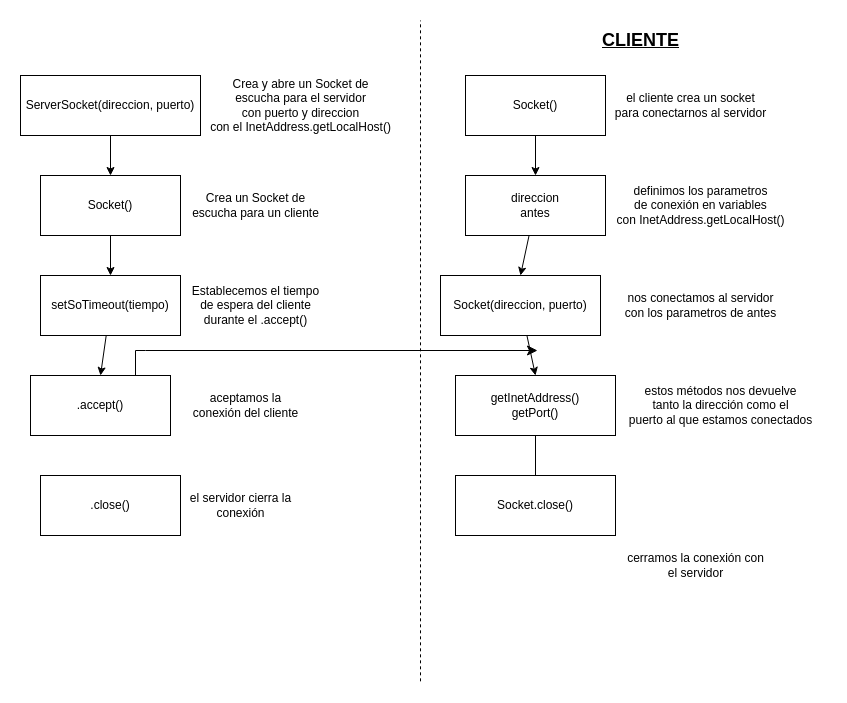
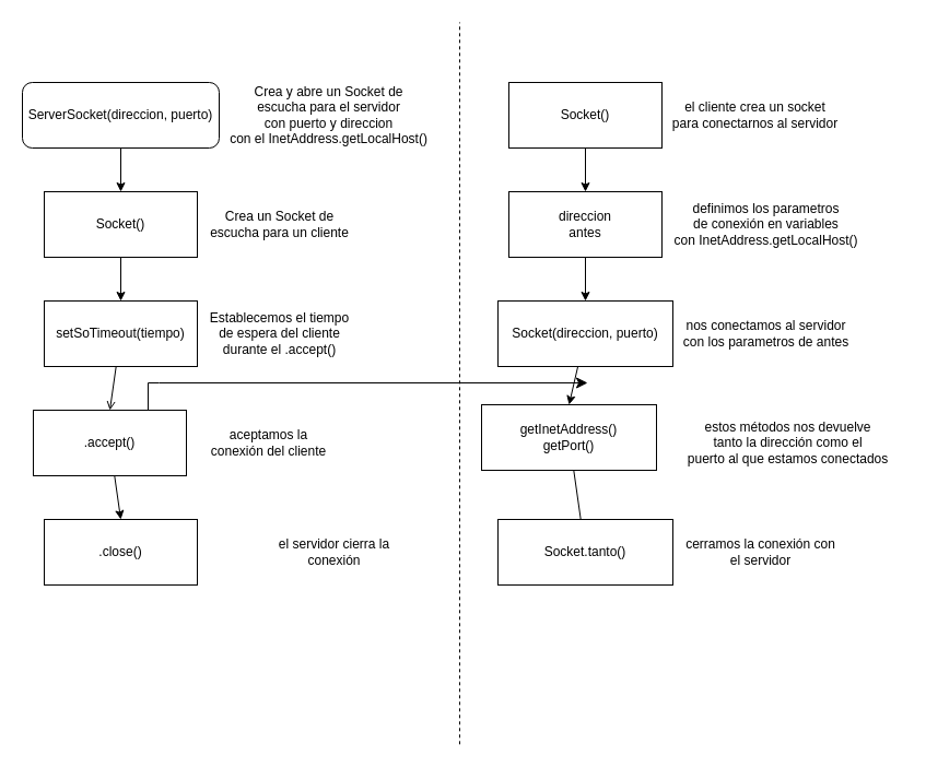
  <mxCell id="0" />
  <mxCell id="1" parent="0" />
  <mxCell id="2" style="edgeStyle=none;html=1;entryX=0.5;entryY=0;entryDx=0;entryDy=0;" edge="1" parent="1" source="3" target="12"><mxGeometry relative="1" as="geometry" /></mxCell>
- <mxCell id="3" value="ServerSocket(direccion, puerto)" style="whiteSpace=wrap;html=1;" parent="1" vertex="1"><mxGeometry x="20" y="75" width="180" height="60" as="geometry" /></mxCell>
+ <mxCell id="3" value="ServerSocket(direccion, puerto)" style="whiteSpace=wrap;html=1;rounded=1;" parent="1" vertex="1"><mxGeometry x="20" y="75" width="180" height="60" as="geometry" /></mxCell>
  <mxCell id="4" value="Crea y abre un Socket de&lt;br&gt;escucha para el servidor&lt;br&gt;con puerto y direccion&lt;br&gt;con el InetAddress.getLocalHost()" style="text;html=1;align=center;verticalAlign=middle;resizable=0;points=[];autosize=1;strokeColor=none;fillColor=none;" parent="1" vertex="1"><mxGeometry x="200" y="70" width="200" height="70" as="geometry" /></mxCell>
- <mxCell id="5" value="&lt;font style=&quot;font-size: 18px;&quot;&gt;&lt;u&gt;&lt;b&gt;CLIENTE&lt;/b&gt;&lt;/u&gt;&lt;/font&gt;" style="text;html=1;align=center;verticalAlign=middle;resizable=0;points=[];autosize=1;strokeColor=none;fillColor=none;" parent="1" vertex="1"><mxGeometry x="590" y="20" width="100" height="40" as="geometry" /></mxCell>
  <mxCell id="6" value="el cliente crea un socket&lt;br&gt;para conectarnos al servidor" style="text;html=1;align=center;verticalAlign=middle;resizable=0;points=[];autosize=1;strokeColor=none;fillColor=none;" parent="1" vertex="1"><mxGeometry x="605" y="85" width="170" height="40" as="geometry" /></mxCell>
  <mxCell id="7" value="" style="endArrow=none;dashed=1;html=1;fontSize=18;" parent="1" edge="1"><mxGeometry width="50" height="50" relative="1" as="geometry"><mxPoint x="420" y="680.833" as="sourcePoint" /><mxPoint x="420" y="20" as="targetPoint" /></mxGeometry></mxCell>
  <mxCell id="8" style="edgeStyle=none;html=1;entryX=0.5;entryY=0;entryDx=0;entryDy=0;" edge="1" parent="1" source="9" target="25"><mxGeometry relative="1" as="geometry" /></mxCell>
  <mxCell id="9" value="direccion&lt;br&gt;antes" style="whiteSpace=wrap;html=1;" parent="1" vertex="1"><mxGeometry x="465" y="175" width="140" height="60" as="geometry" /></mxCell>
  <mxCell id="10" value="definimos los parametros&lt;br&gt;de conexión en variables&lt;br&gt;con InetAddress.getLocalHost()" style="text;html=1;align=center;verticalAlign=middle;resizable=0;points=[];autosize=1;strokeColor=none;fillColor=none;" parent="1" vertex="1"><mxGeometry x="605" y="175" width="190" height="60" as="geometry" /></mxCell>
  <mxCell id="11" style="edgeStyle=none;html=1;entryX=0.5;entryY=0;entryDx=0;entryDy=0;" edge="1" parent="1" source="12" target="15"><mxGeometry relative="1" as="geometry" /></mxCell>
  <mxCell id="12" value="Socket()" style="whiteSpace=wrap;html=1;" vertex="1" parent="1"><mxGeometry x="40" y="175" width="140" height="60" as="geometry" /></mxCell>
  <mxCell id="13" value="Crea un Socket de&lt;br&gt;escucha para un cliente" style="text;html=1;align=center;verticalAlign=middle;resizable=0;points=[];autosize=1;strokeColor=none;fillColor=none;" vertex="1" parent="1"><mxGeometry x="180" y="185" width="150" height="40" as="geometry" /></mxCell>
- <mxCell id="14" style="edgeStyle=none;html=1;entryX=0.5;entryY=0;entryDx=0;entryDy=0;" edge="1" parent="1" source="15" target="18"><mxGeometry relative="1" as="geometry" /></mxCell>
+ <mxCell id="14" style="edgeStyle=none;html=1;entryX=0.5;entryY=0;entryDx=0;entryDy=0;endArrow=open;" edge="1" parent="1" source="15" target="18"><mxGeometry relative="1" as="geometry" /></mxCell>
  <mxCell id="15" value="setSoTimeout(tiempo)" style="whiteSpace=wrap;html=1;" vertex="1" parent="1"><mxGeometry x="40" y="275" width="140" height="60" as="geometry" /></mxCell>
  <mxCell id="16" value="Establecemos el tiempo&lt;br&gt;de espera del cliente&lt;br&gt;durante el .accept()" style="text;html=1;align=center;verticalAlign=middle;resizable=0;points=[];autosize=1;strokeColor=none;fillColor=none;" vertex="1" parent="1"><mxGeometry x="180" y="275" width="150" height="60" as="geometry" /></mxCell>
+ <mxCell id="17" style="edgeStyle=none;html=1;entryX=0.5;entryY=0;entryDx=0;entryDy=0;" edge="1" parent="1" source="18" target="20"><mxGeometry relative="1" as="geometry" /></mxCell>
  <mxCell id="18" value=".accept()" style="whiteSpace=wrap;html=1;" vertex="1" parent="1"><mxGeometry x="30" y="375" width="140" height="60" as="geometry" /></mxCell>
  <mxCell id="19" value="aceptamos la&lt;br&gt;conexión del cliente" style="text;html=1;align=center;verticalAlign=middle;resizable=0;points=[];autosize=1;strokeColor=none;fillColor=none;" vertex="1" parent="1"><mxGeometry x="180" y="385" width="130" height="40" as="geometry" /></mxCell>
  <mxCell id="20" value=".close()" style="whiteSpace=wrap;html=1;" vertex="1" parent="1"><mxGeometry x="40" y="475" width="140" height="60" as="geometry" /></mxCell>
- <mxCell id="21" value="el servidor cierra la&lt;br&gt;conexión" style="text;html=1;align=center;verticalAlign=middle;resizable=0;points=[];autosize=1;strokeColor=none;fillColor=none;" vertex="1" parent="1"><mxGeometry x="180" y="485" width="120" height="40" as="geometry" /></mxCell>
+ <mxCell id="21" value="el servidor cierra la&lt;br&gt;conexión" style="text;html=1;align=center;verticalAlign=middle;resizable=0;points=[];autosize=1;strokeColor=none;fillColor=none;" vertex="1" parent="1"><mxGeometry x="245" y="485" width="120" height="40" as="geometry" /></mxCell>
  <mxCell id="22" style="edgeStyle=none;html=1;entryX=0.5;entryY=0;entryDx=0;entryDy=0;" edge="1" parent="1" source="23" target="9"><mxGeometry relative="1" as="geometry" /></mxCell>
  <mxCell id="23" value="Socket()" style="whiteSpace=wrap;html=1;" vertex="1" parent="1"><mxGeometry x="465" y="75" width="140" height="60" as="geometry" /></mxCell>
  <mxCell id="24" style="edgeStyle=none;html=1;entryX=0.5;entryY=0;entryDx=0;entryDy=0;" edge="1" parent="1" source="25" target="28"><mxGeometry relative="1" as="geometry" /></mxCell>
- <mxCell id="25" value="Socket(direccion, puerto)" style="whiteSpace=wrap;html=1;" vertex="1" parent="1"><mxGeometry x="440" y="275" width="160" height="60" as="geometry" /></mxCell>
+ <mxCell id="25" value="Socket(direccion, puerto)" style="whiteSpace=wrap;html=1;" vertex="1" parent="1"><mxGeometry x="455" y="275" width="160" height="60" as="geometry" /></mxCell>
  <mxCell id="26" value="nos conectamos al servidor&lt;br&gt;con los parametros de antes" style="text;html=1;align=center;verticalAlign=middle;resizable=0;points=[];autosize=1;strokeColor=none;fillColor=none;" vertex="1" parent="1"><mxGeometry x="615" y="285" width="170" height="40" as="geometry" /></mxCell>
  <mxCell id="27" value="" style="edgeStyle=none;html=1;endArrow=none;" edge="1" parent="1" source="28" target="30"><mxGeometry relative="1" as="geometry" /></mxCell>
- <mxCell id="28" value="getInetAddress()&lt;br&gt;getPort()" style="whiteSpace=wrap;html=1;" vertex="1" parent="1"><mxGeometry x="455" y="375" width="160" height="60" as="geometry" /></mxCell>
- <mxCell id="29" value="cerramos la conexión con&lt;br&gt;el servidor" style="text;html=1;align=center;verticalAlign=middle;resizable=0;points=[];autosize=1;strokeColor=none;fillColor=none;" vertex="1" parent="1"><mxGeometry x="615" y="545" width="160" height="40" as="geometry" /></mxCell>
- <mxCell id="30" value="Socket.close()" style="whiteSpace=wrap;html=1;" vertex="1" parent="1"><mxGeometry x="455" y="475" width="160" height="60" as="geometry" /></mxCell>
+ <mxCell id="28" value="getInetAddress()&lt;br&gt;getPort()" style="whiteSpace=wrap;html=1;" vertex="1" parent="1"><mxGeometry x="440" y="370" width="160" height="60" as="geometry" /></mxCell>
+ <mxCell id="29" value="cerramos la conexión con&lt;br&gt;el servidor" style="text;html=1;align=center;verticalAlign=middle;resizable=0;points=[];autosize=1;strokeColor=none;fillColor=none;" vertex="1" parent="1"><mxGeometry x="615" y="485" width="160" height="40" as="geometry" /></mxCell>
+ <mxCell id="30" value="Socket.tanto()" style="whiteSpace=wrap;html=1;" vertex="1" parent="1"><mxGeometry x="455" y="475" width="160" height="60" as="geometry" /></mxCell>
  <mxCell id="31" value="estos métodos nos devuelve&lt;br&gt;tanto la dirección como el&lt;br&gt;puerto al que estamos conectados" style="text;html=1;align=center;verticalAlign=middle;resizable=0;points=[];autosize=1;strokeColor=none;fillColor=none;" vertex="1" parent="1"><mxGeometry x="615" y="375" width="210" height="60" as="geometry" /></mxCell>
  <mxCell id="32" value="" style="edgeStyle=segmentEdgeStyle;endArrow=classic;html=1;curved=0;rounded=0;endSize=8;startSize=8;exitX=0.75;exitY=0;exitDx=0;exitDy=0;" edge="1" parent="1" source="18"><mxGeometry width="50" height="50" relative="1" as="geometry"><mxPoint x="387" y="380" as="sourcePoint" /><mxPoint x="537" y="350" as="targetPoint" /><Array as="points"><mxPoint x="145" y="350" /><mxPoint x="437" y="350" /></Array></mxGeometry></mxCell>
